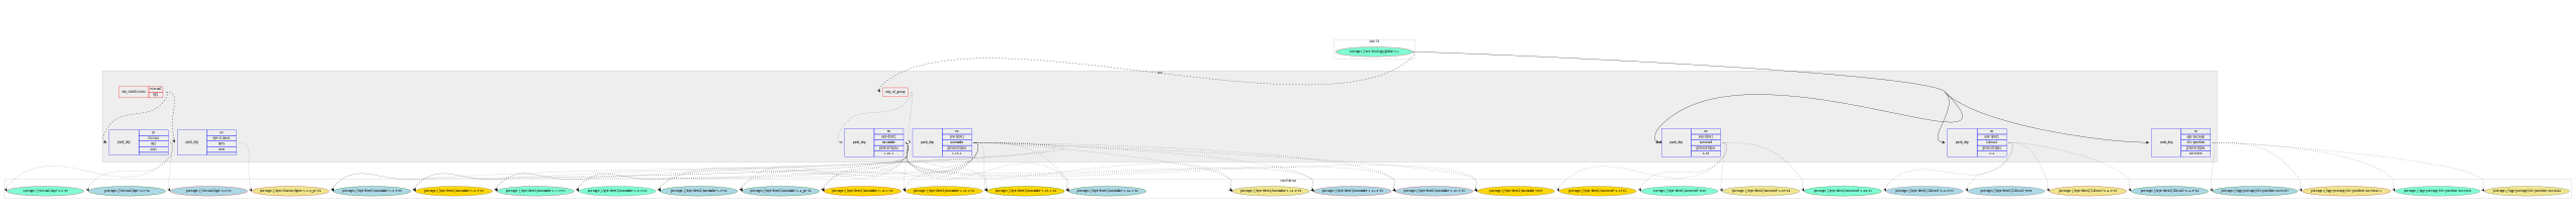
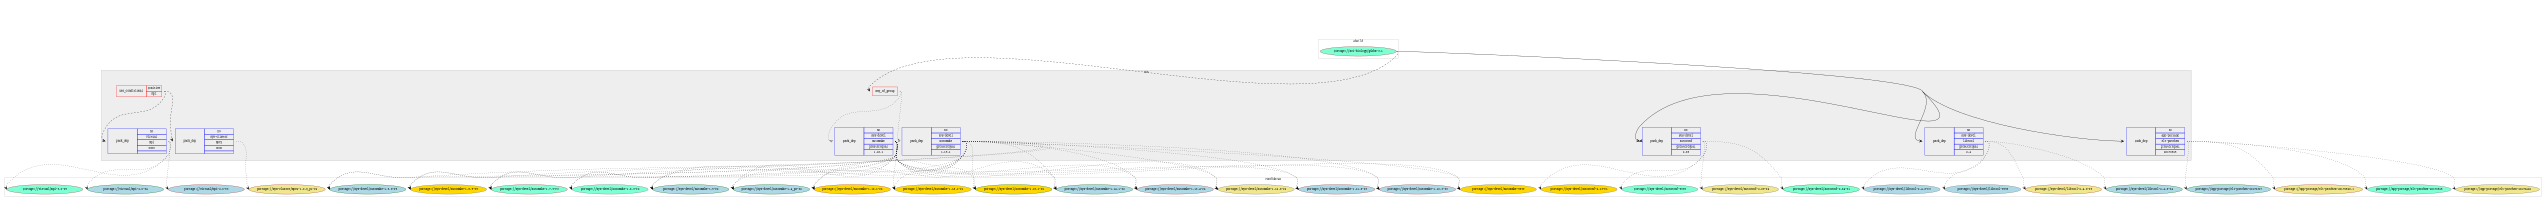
  digraph {
    compound=true
    concentrate=true
    fontname="Courier Prime"
    fontsize=10
    newrank=true
    rankdir=TB
    ranksep=1.5
    node [color=gray40 fillcolor=lightblue fontname="Courier Prime" fontsize=10 style=filled]
    edge [arrowhead=vee fontname="Courier Prime" headport=w style=dotted tailport=e weight=100]
    n1 [color=brown fillcolor=aquamarine label="portage://sci-biology/gibbs-3.1" width=4]
    n2 [color=blue label=<<TABLE BORDER="0" CELLBORDER="1" CELLSPACING="0" CELLPADDING="4" WIDTH="220"><TR><TD ROWSPAN="6" CELLPADDING="30">pack_dep</TD></TR><TR><TD WIDTH="110">no</TD></TR><TR><TD>sys-devel</TD></TR><TR><TD>automake</TD></TR><TR><TD>greaterequal</TD></TR><TR><TD>1.16.1</TD></TR></TABLE>> shape=none fillcolor="" style=""]
    n3 [color=blue label=<<TABLE BORDER="0" CELLBORDER="1" CELLSPACING="0" CELLPADDING="4" WIDTH="220"><TR><TD ROWSPAN="6" CELLPADDING="30">pack_dep</TD></TR><TR><TD WIDTH="110">no</TD></TR><TR><TD>sys-devel</TD></TR><TR><TD>automake</TD></TR><TR><TD>greaterequal</TD></TR><TR><TD>1.15.1</TD></TR></TABLE>> shape=none fillcolor="" style=""]
    n4 [color=red label=<<TABLE BORDER="0" CELLBORDER="1" CELLSPACING="0" CELLPADDING="4"><TR><TD CELLPADDING="10">any_of_group</TD></TR></TABLE>> shape=none fillcolor="" style=""]
    n5 [color=blue label=<<TABLE BORDER="0" CELLBORDER="1" CELLSPACING="0" CELLPADDING="4" WIDTH="220"><TR><TD ROWSPAN="6" CELLPADDING="30">pack_dep</TD></TR><TR><TD WIDTH="110">no</TD></TR><TR><TD>app-portage</TD></TR><TR><TD>elt-patches</TD></TR><TR><TD>greaterequal</TD></TR><TR><TD>20170815</TD></TR></TABLE>> shape=none fillcolor="" style=""]
    n6 [color=blue label=<<TABLE BORDER="0" CELLBORDER="1" CELLSPACING="0" CELLPADDING="4" WIDTH="220"><TR><TD ROWSPAN="6" CELLPADDING="30">pack_dep</TD></TR><TR><TD WIDTH="110">no</TD></TR><TR><TD>sys-devel</TD></TR><TR><TD>autoconf</TD></TR><TR><TD>greaterequal</TD></TR><TR><TD>2.69</TD></TR></TABLE>> shape=none fillcolor="" style=""]
    n7 [color=blue label=<<TABLE BORDER="0" CELLBORDER="1" CELLSPACING="0" CELLPADDING="4" WIDTH="220"><TR><TD ROWSPAN="6" CELLPADDING="30">pack_dep</TD></TR><TR><TD WIDTH="110">no</TD></TR><TR><TD>sys-devel</TD></TR><TR><TD>libtool</TD></TR><TR><TD>greaterequal</TD></TR><TR><TD>2.4</TD></TR></TABLE>> shape=none fillcolor="" style=""]
    n8 [color=blue label=<<TABLE BORDER="0" CELLBORDER="1" CELLSPACING="0" CELLPADDING="4" WIDTH="220"><TR><TD ROWSPAN="6" CELLPADDING="30">pack_dep</TD></TR><TR><TD WIDTH="110">no</TD></TR><TR><TD>virtual</TD></TR><TR><TD>mpi</TD></TR><TR><TD>none</TD></TR><TR><TD></TD></TR></TABLE>> shape=none fillcolor="" style=""]
    n9 [color=blue label=<<TABLE BORDER="0" CELLBORDER="1" CELLSPACING="0" CELLPADDING="4" WIDTH="220"><TR><TD ROWSPAN="6" CELLPADDING="30">pack_dep</TD></TR><TR><TD WIDTH="110">no</TD></TR><TR><TD>sys-cluster</TD></TR><TR><TD>mpe2</TD></TR><TR><TD>none</TD></TR><TR><TD></TD></TR></TABLE>> shape=none fillcolor="" style=""]
-   n10 [color=red label=<<TABLE BORDER="0" CELLBORDER="1" CELLSPACING="0" CELLPADDING="4"><TR><TD ROWSPAN="3" CELLPADDING="10">use_conditional</TD></TR><TR><TD>virtual</TD></TR><TR><TD>mpi</TD></TR></TABLE>> shape=none fillcolor="" style=""]
+   n10 [color=red label=<<TABLE BORDER="0" CELLBORDER="1" CELLSPACING="0" CELLPADDING="4"><TR><TD ROWSPAN="3" CELLPADDING="10">use_conditional</TD></TR><TR><TD>positive</TD></TR><TR><TD>mpi</TD></TR></TABLE>> shape=none fillcolor="" style=""]
    n11 [color=brown label="portage://sys-devel/automake-1.10.3-r3" width=4]
    n12 [color=brown label="portage://sys-devel/automake-1.11.6-r3" width=4]
    n13 [fillcolor=khaki label="portage://sys-devel/automake-1.12.6-r2" width=4]
+   n14 [color=brown label="portage://sys-devel/automake-1.13.4-r2" width=4]
    n15 [color=darkgreen label="portage://sys-devel/automake-1.14.1-r2" width=4]
    n16 [color=darkgreen fillcolor=gold label="portage://sys-devel/automake-1.15.1-r2" width=4]
    n17 [fillcolor=gold label="portage://sys-devel/automake-1.16.1-r1" width=4]
    n18 [color=brown fillcolor=gold label="portage://sys-devel/automake-1.16.1-r2" width=4]
    n19 [color=darkgreen label="portage://sys-devel/automake-1.4_p6-r2" width=4]
    n20 [color=darkgreen label="portage://sys-devel/automake-1.5-r2" width=4]
    n21 [fillcolor=aquamarine label="portage://sys-devel/automake-1.6.3-r2" width=4]
    n22 [color=brown fillcolor=aquamarine label="portage://sys-devel/automake-1.7.9-r3" width=4]
    n23 [fillcolor=gold label="portage://sys-devel/automake-1.8.5-r5" width=4]
    n24 [color=darkgreen label="portage://sys-devel/automake-1.9.6-r5" width=4]
    n25 [fillcolor=gold label="portage://sys-devel/automake-9999" width=4]
    n26 [color=darkgreen label="portage://app-portage/elt-patches-20170317" width=4]
    n27 [fillcolor=khaki label="portage://app-portage/elt-patches-20170422" width=4]
    n28 [fillcolor=aquamarine label="portage://app-portage/elt-patches-20170815" width=4]
    n29 [color=brown fillcolor=khaki label="portage://app-portage/elt-patches-20170826.1" width=4]
    n30 [fillcolor=gold label="portage://sys-devel/autoconf-2.13-r1" width=4]
    n31 [color=darkgreen fillcolor=aquamarine label="portage://sys-devel/autoconf-2.64-r1" width=4]
    n32 [fillcolor=khaki label="portage://sys-devel/autoconf-2.69-r4" width=4]
    n33 [fillcolor=aquamarine label="portage://sys-devel/autoconf-9999" width=4]
    n34 [label="portage://sys-devel/libtool-2.4.6-r3" width=4]
    n35 [color=darkgreen label="portage://sys-devel/libtool-2.4.6-r4" width=4]
    n36 [color=brown fillcolor=khaki label="portage://sys-devel/libtool-2.4.6-r5" width=4]
    n37 [label="portage://sys-devel/libtool-9999" width=4]
    n38 [color=brown label="portage://virtual/mpi-2.0-r3" width=4]
    n39 [color=darkgreen label="portage://virtual/mpi-2.0-r4" width=4]
    n40 [color=brown fillcolor=aquamarine label="portage://virtual/mpi-3.0-r5" width=4]
    n41 [color=brown fillcolor=khaki label="portage://sys-cluster/mpe2-1.0.6_p1-r2" width=4]
    subgraph cluster_1 {
      color=gray
      label=<<i>ebuild</i>>
      rank=same
      n1
    }
    subgraph cluster_2 {
      color=gray
      label=<<i>dependencies</i>>
      subgraph cluster_3 {
        color=gray
        fillcolor="#eeeeee"
        label=<<i>compile</i>>
        style=filled
        subgraph sub_4 {
          color=gray
          fillcolor="#eeeeee"
          label=<<i>compile</i>>
          style=filled
          n4
          subgraph sub_5 {
            color=gray
            fillcolor="#eeeeee"
            label=<<i>compile</i>>
            style=filled
            n2
          }
          subgraph sub_6 {
            color=gray
            fillcolor="#eeeeee"
            label=<<i>compile</i>>
            style=filled
            n3
          }
        }
        subgraph sub_7 {
          color=gray
          fillcolor="#eeeeee"
          label=<<i>compile</i>>
          style=filled
          n5
        }
        subgraph sub_8 {
          color=gray
          fillcolor="#eeeeee"
          label=<<i>compile</i>>
          style=filled
          n6
        }
        subgraph sub_9 {
          color=gray
          fillcolor="#eeeeee"
          label=<<i>compile</i>>
          style=filled
          n7
        }
      }
      subgraph cluster_10 {
        color=gray
        fillcolor="#eeeeee"
        label=<<i>compile and run</i>>
        style=filled
        subgraph sub_11 {
          color=gray
          fillcolor="#eeeeee"
          label=<<i>compile and run</i>>
          style=filled
          n10
          subgraph sub_12 {
            color=gray
            fillcolor="#eeeeee"
            label=<<i>compile and run</i>>
            style=filled
            n8
          }
          subgraph sub_13 {
            color=gray
            fillcolor="#eeeeee"
            label=<<i>compile and run</i>>
            style=filled
            n9
          }
        }
      }
      subgraph cluster_14 {
        color=gray
        fillcolor="#eeeeee"
        label=<<i>run</i>>
        style=filled
      }
    }
    subgraph cluster_15 {
      color=gray
      label=<<i>candidates</i>>
      rank=same
      subgraph sub_16 {
        color=black
        label=<<i>candidates</i>>
        nodesep=1
        rank=same
        n11
        n12
        n13
+       n14
        n15
        n16
        n17
        n18
        n19
        n20
        n21
        n22
        n23
        n24
        n25
      }
      subgraph sub_17 {
        color=black
        label=<<i>candidates</i>>
        nodesep=1
        rank=same
        n11
        n12
        n13
+       n14
        n15
        n16
        n17
        n18
        n19
        n20
        n21
        n22
        n23
        n24
        n25
      }
      subgraph sub_18 {
        color=black
        label=<<i>candidates</i>>
        nodesep=1
        rank=same
        n26
        n27
        n28
        n29
      }
      subgraph sub_19 {
        color=black
        label=<<i>candidates</i>>
        nodesep=1
        rank=same
        n30
        n31
        n32
        n33
      }
      subgraph sub_20 {
        color=black
        label=<<i>candidates</i>>
        nodesep=1
        rank=same
        n34
        n35
        n36
        n37
      }
      subgraph sub_21 {
        color=black
        label=<<i>candidates</i>>
        nodesep=1
        rank=same
        n38
        n39
        n40
      }
      subgraph sub_22 {
        color=black
        label=<<i>candidates</i>>
        nodesep=1
        rank=same
        n41
      }
    }
    n1 -> n4 [style=dashed weight=20]
    n1 -> n5 [style=solid weight=20]
    n1 -> n6 [style=solid weight=20]
    n1 -> n7 [style=solid weight=20]
    n2 -> n11
    n2 -> n12
    n2 -> n13
+   n2 -> n14
    n2 -> n15
    n2 -> n16
    n2 -> n17
    n2 -> n18
    n2 -> n19
    n2 -> n20
    n2 -> n21
    n2 -> n22
    n2 -> n23
    n2 -> n24
    n2 -> n25
    n3 -> n11
    n3 -> n12
    n3 -> n13
+   n3 -> n14
    n3 -> n15
    n3 -> n16
    n3 -> n17
    n3 -> n18
    n3 -> n19
    n3 -> n20
    n3 -> n21
    n3 -> n22
    n3 -> n23
    n3 -> n24
    n3 -> n25
    n4 -> n2 [arrowhead=oinv weight=20]
    n4 -> n3 [arrowhead=oinv weight=20]
    n5 -> n26
    n5 -> n27
    n5 -> n28
    n5 -> n29
    n6 -> n30
    n6 -> n31
    n6 -> n32
    n6 -> n33
    n7 -> n34
    n7 -> n35
    n7 -> n36
    n7 -> n37
    n8 -> n38
    n8 -> n39
    n8 -> n40
    n9 -> n41
    n10 -> n8 [style=dashed weight=20]
    n10 -> n9 [style=dashed weight=20]
  }
